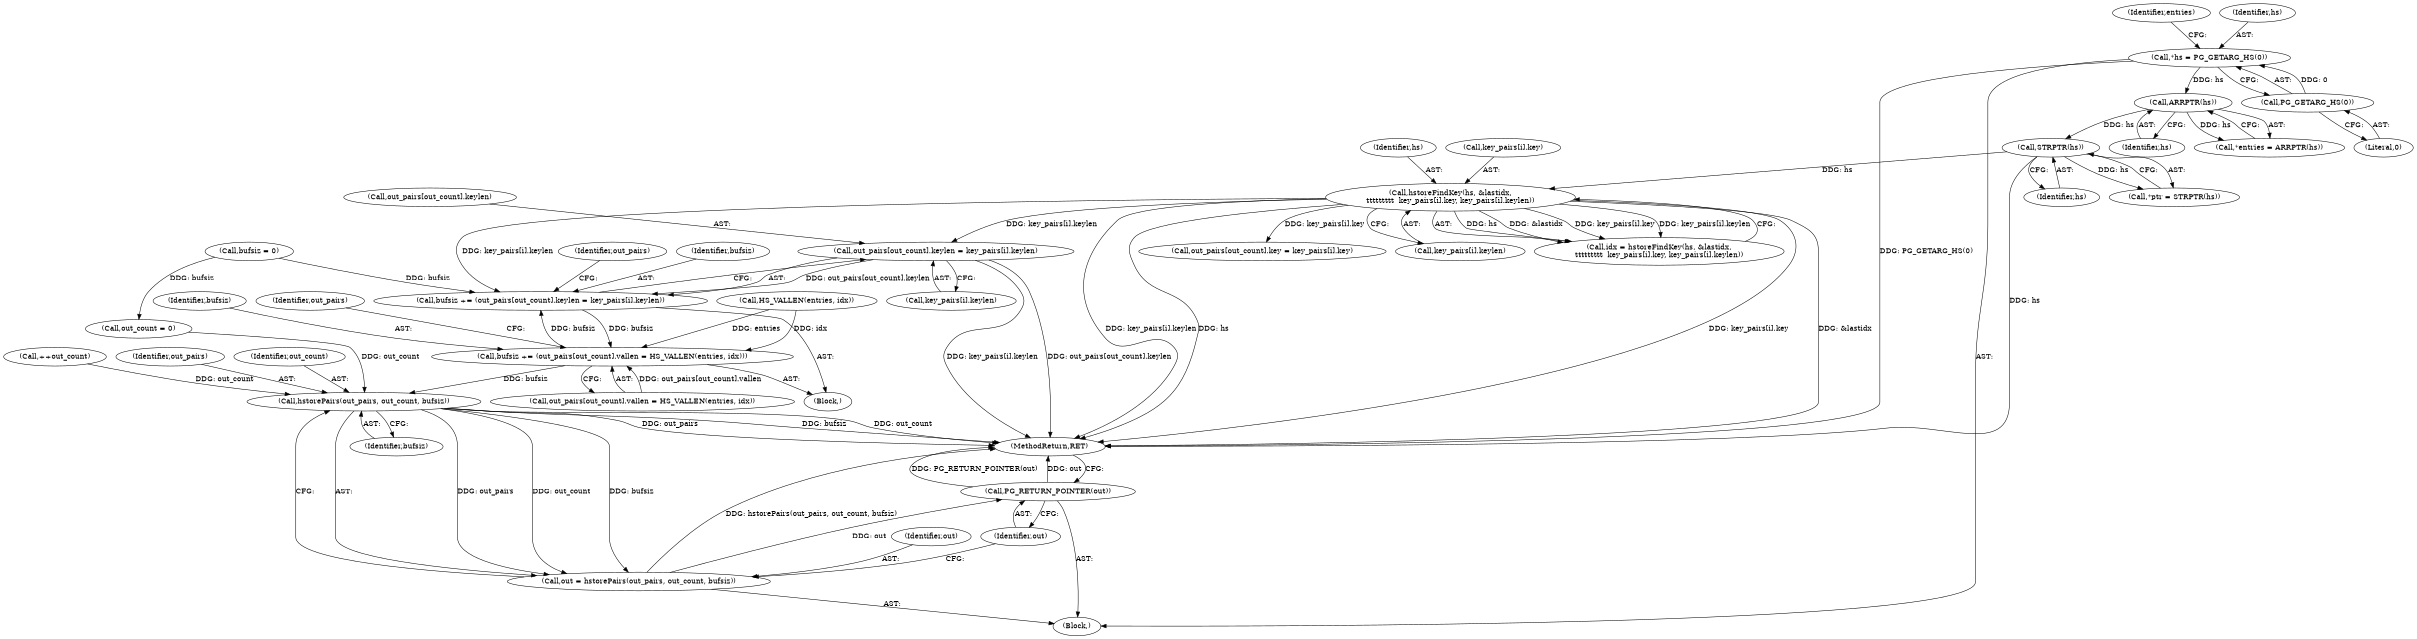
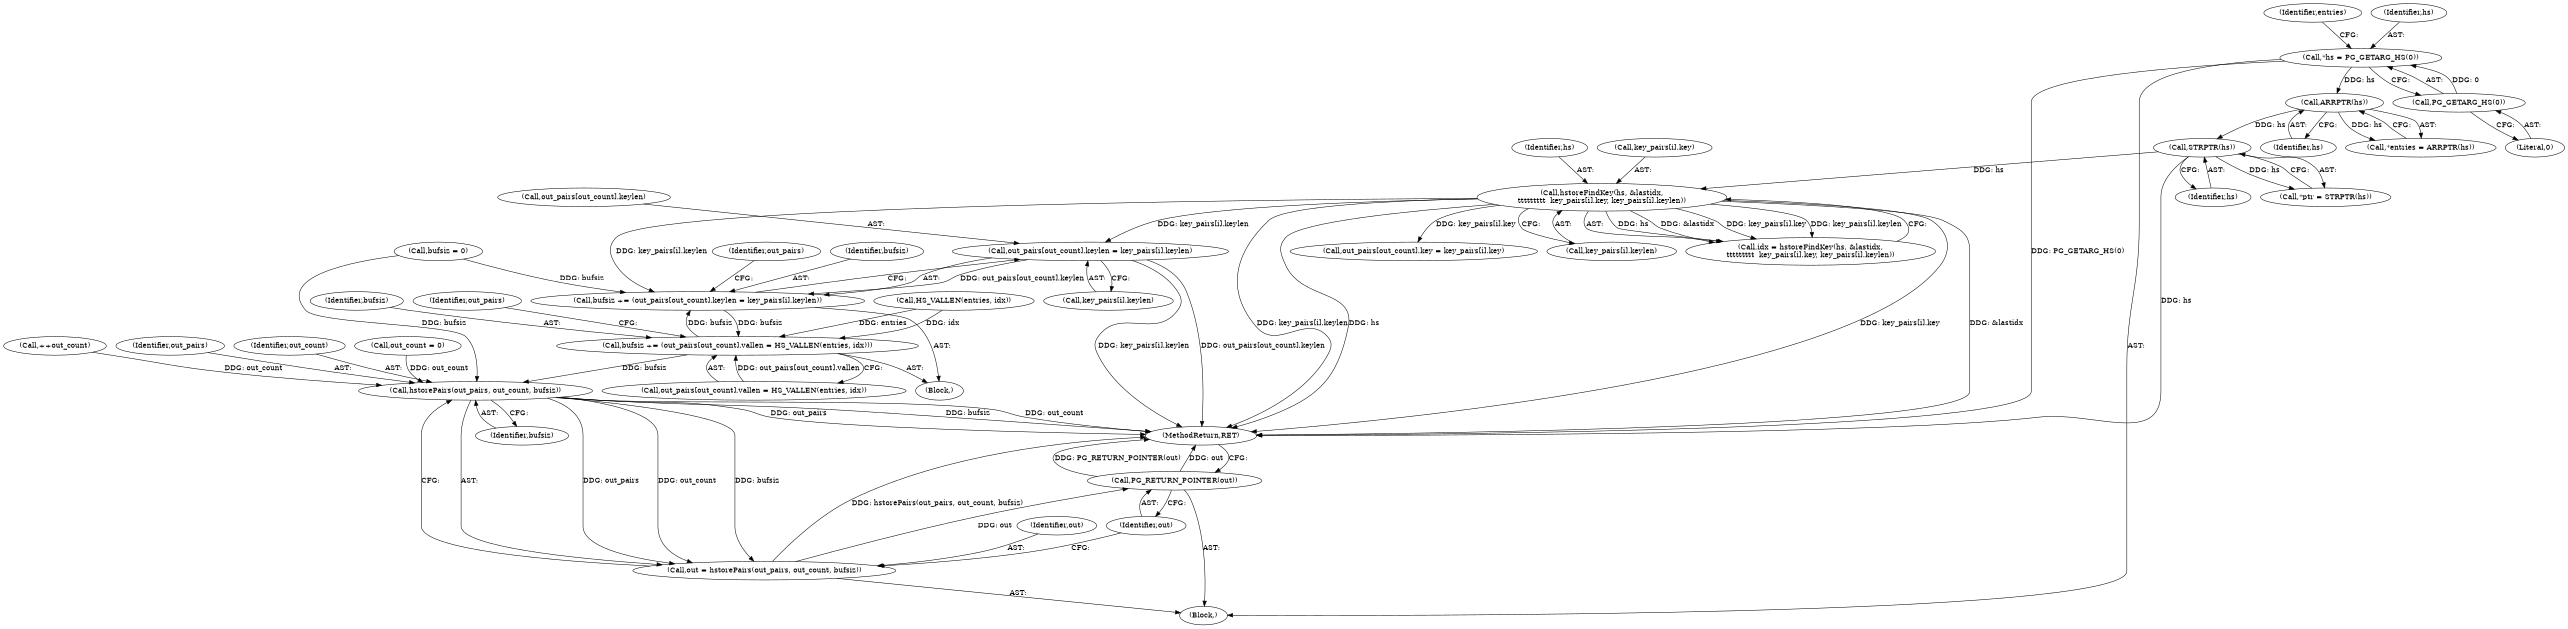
  digraph {
    n1 [label="(Call,out_pairs[out_count].keylen = key_pairs[i].keylen)"]
    n2 [label="(Call,bufsiz += (out_pairs[out_count].keylen = key_pairs[i].keylen))"]
    n3 [label="(Call,key_pairs[i].keylen)"]
    n4 [label="(MethodReturn,RET)"]
    n5 [label="(Call,bufsiz += (out_pairs[out_count].vallen = HS_VALLEN(entries, idx)))"]
    n6 [label="(Block,)"]
    n7 [label="(Call,PG_RETURN_POINTER(out))"]
    n8 [label="(Call,hstoreFindKey(hs, &lastidx,\n\t\t\t\t\t\t\t\t\t  key_pairs[i].key, key_pairs[i].keylen))"]
    n9 [label="(Call,out_pairs[out_count].key = key_pairs[i].key)"]
    n10 [label="(Call,key_pairs[i].keylen)"]
    n11 [label="(Call,idx = hstoreFindKey(hs, &lastidx,\n\t\t\t\t\t\t\t\t\t  key_pairs[i].key, key_pairs[i].keylen))"]
    n12 [label="(Call,STRPTR(hs))"]
    n13 [label="(Call,*ptr = STRPTR(hs))"]
    n14 [label="(Identifier,hs)"]
    n15 [label="(Call,ARRPTR(hs))"]
    n16 [label="(Call,*entries = ARRPTR(hs))"]
    n17 [label="(Identifier,hs)"]
    n18 [label="(Call,*hs = PG_GETARG_HS(0))"]
    n19 [label="(Call,PG_GETARG_HS(0))"]
    n20 [label="(Block,)"]
    n21 [label="(Literal,0)"]
    n22 [label="(Call,hstorePairs(out_pairs, out_count, bufsiz))"]
    n23 [label="(Call,out_pairs[out_count].vallen = HS_VALLEN(entries, idx))"]
    n24 [label="(Call,out = hstorePairs(out_pairs, out_count, bufsiz))"]
    n25 [label="(Identifier,bufsiz)"]
    n26 [label="(Identifier,out)"]
    n27 [label="(Call,++out_count)"]
    n28 [label="(Identifier,bufsiz)"]
    n29 [label="(Identifier,out_pairs)"]
    n30 [label="(Identifier,entries)"]
    n31 [label="(Identifier,out_pairs)"]
    n32 [label="(Identifier,out)"]
    n33 [label="(Identifier,bufsiz)"]
    n34 [label="(Identifier,out_pairs)"]
    n35 [label="(Call,out_pairs[out_count].keylen)"]
    n36 [label="(Call,HS_VALLEN(entries, idx))"]
    n37 [label="(Identifier,hs)"]
    n38 [label="(Identifier,out_count)"]
    n39 [label="(Call,key_pairs[i].key)"]
    n40 [label="(Call,bufsiz = 0)"]
    n41 [label="(Identifier,hs)"]
    n42 [label="(Call,out_count = 0)"]
    n1 -> n2 [label="AST: "]
    n1 -> n2 [label="DDG: out_pairs[out_count].keylen"]
    n1 -> n3 [label="CFG: "]
    n1 -> n4 [label="DDG: key_pairs[i].keylen"]
    n1 -> n4 [label="DDG: out_pairs[out_count].keylen"]
    n2 -> n1 [label="CFG: "]
    n2 -> n5 [label="DDG: bufsiz"]
    n2 -> n6 [label="AST: "]
    n3 -> n1 [label="AST: "]
    n4 -> n7 [label="CFG: "]
    n5 -> n2 [label="DDG: bufsiz"]
    n5 -> n6 [label="AST: "]
    n5 -> n22 [label="DDG: bufsiz"]
    n5 -> n23 [label="CFG: "]
    n7 -> n4 [label="DDG: PG_RETURN_POINTER(out)"]
    n7 -> n4 [label="DDG: out"]
    n7 -> n20 [label="AST: "]
    n7 -> n26 [label="CFG: "]
    n8 -> n1 [label="DDG: key_pairs[i].keylen"]
    n8 -> n2 [label="DDG: key_pairs[i].keylen"]
    n8 -> n4 [label="DDG: key_pairs[i].key"]
    n8 -> n4 [label="DDG: &lastidx"]
    n8 -> n4 [label="DDG: key_pairs[i].keylen"]
    n8 -> n4 [label="DDG: hs"]
    n8 -> n9 [label="DDG: key_pairs[i].key"]
    n8 -> n10 [label="CFG: "]
    n8 -> n11 [label="AST: "]
    n8 -> n11 [label="DDG: hs"]
    n8 -> n11 [label="DDG: &lastidx"]
    n8 -> n11 [label="DDG: key_pairs[i].key"]
    n8 -> n11 [label="DDG: key_pairs[i].keylen"]
    n10 -> n8 [label="AST: "]
    n11 -> n8 [label="CFG: "]
    n12 -> n4 [label="DDG: hs"]
    n12 -> n8 [label="DDG: hs"]
    n12 -> n13 [label="AST: "]
    n12 -> n13 [label="DDG: hs"]
    n12 -> n14 [label="CFG: "]
    n13 -> n12 [label="CFG: "]
    n14 -> n12 [label="AST: "]
    n15 -> n12 [label="DDG: hs"]
    n15 -> n16 [label="AST: "]
    n15 -> n16 [label="DDG: hs"]
    n15 -> n17 [label="CFG: "]
    n16 -> n15 [label="CFG: "]
    n17 -> n15 [label="AST: "]
    n18 -> n4 [label="DDG: PG_GETARG_HS(0)"]
    n18 -> n15 [label="DDG: hs"]
    n18 -> n19 [label="CFG: "]
    n18 -> n20 [label="AST: "]
    n19 -> n18 [label="AST: "]
    n19 -> n18 [label="DDG: 0"]
    n19 -> n21 [label="CFG: "]
    n21 -> n19 [label="AST: "]
    n22 -> n4 [label="DDG: bufsiz"]
    n22 -> n4 [label="DDG: out_count"]
    n22 -> n4 [label="DDG: out_pairs"]
    n22 -> n24 [label="AST: "]
    n22 -> n24 [label="DDG: out_pairs"]
    n22 -> n24 [label="DDG: out_count"]
    n22 -> n24 [label="DDG: bufsiz"]
    n22 -> n25 [label="CFG: "]
    n23 -> n5 [label="AST: "]
    n23 -> n5 [label="DDG: out_pairs[out_count].vallen"]
    n24 -> n4 [label="DDG: hstorePairs(out_pairs, out_count, bufsiz)"]
    n24 -> n7 [label="DDG: out"]
    n24 -> n20 [label="AST: "]
    n24 -> n22 [label="CFG: "]
    n25 -> n22 [label="AST: "]
    n26 -> n7 [label="AST: "]
    n26 -> n24 [label="CFG: "]
    n27 -> n22 [label="DDG: out_count"]
    n28 -> n5 [label="AST: "]
    n29 -> n22 [label="AST: "]
    n30 -> n18 [label="CFG: "]
    n31 -> n2 [label="CFG: "]
    n32 -> n24 [label="AST: "]
    n33 -> n2 [label="AST: "]
    n34 -> n5 [label="CFG: "]
    n35 -> n1 [label="AST: "]
    n36 -> n5 [label="DDG: entries"]
    n36 -> n5 [label="DDG: idx"]
    n37 -> n8 [label="AST: "]
    n38 -> n22 [label="AST: "]
    n39 -> n8 [label="AST: "]
    n40 -> n2 [label="DDG: bufsiz"]
-   n40 -> n42 [label="DDG: bufsiz"]
+   n40 -> n22 [label="DDG: bufsiz"]
    n41 -> n18 [label="AST: "]
    n42 -> n22 [label="DDG: out_count"]
  }
